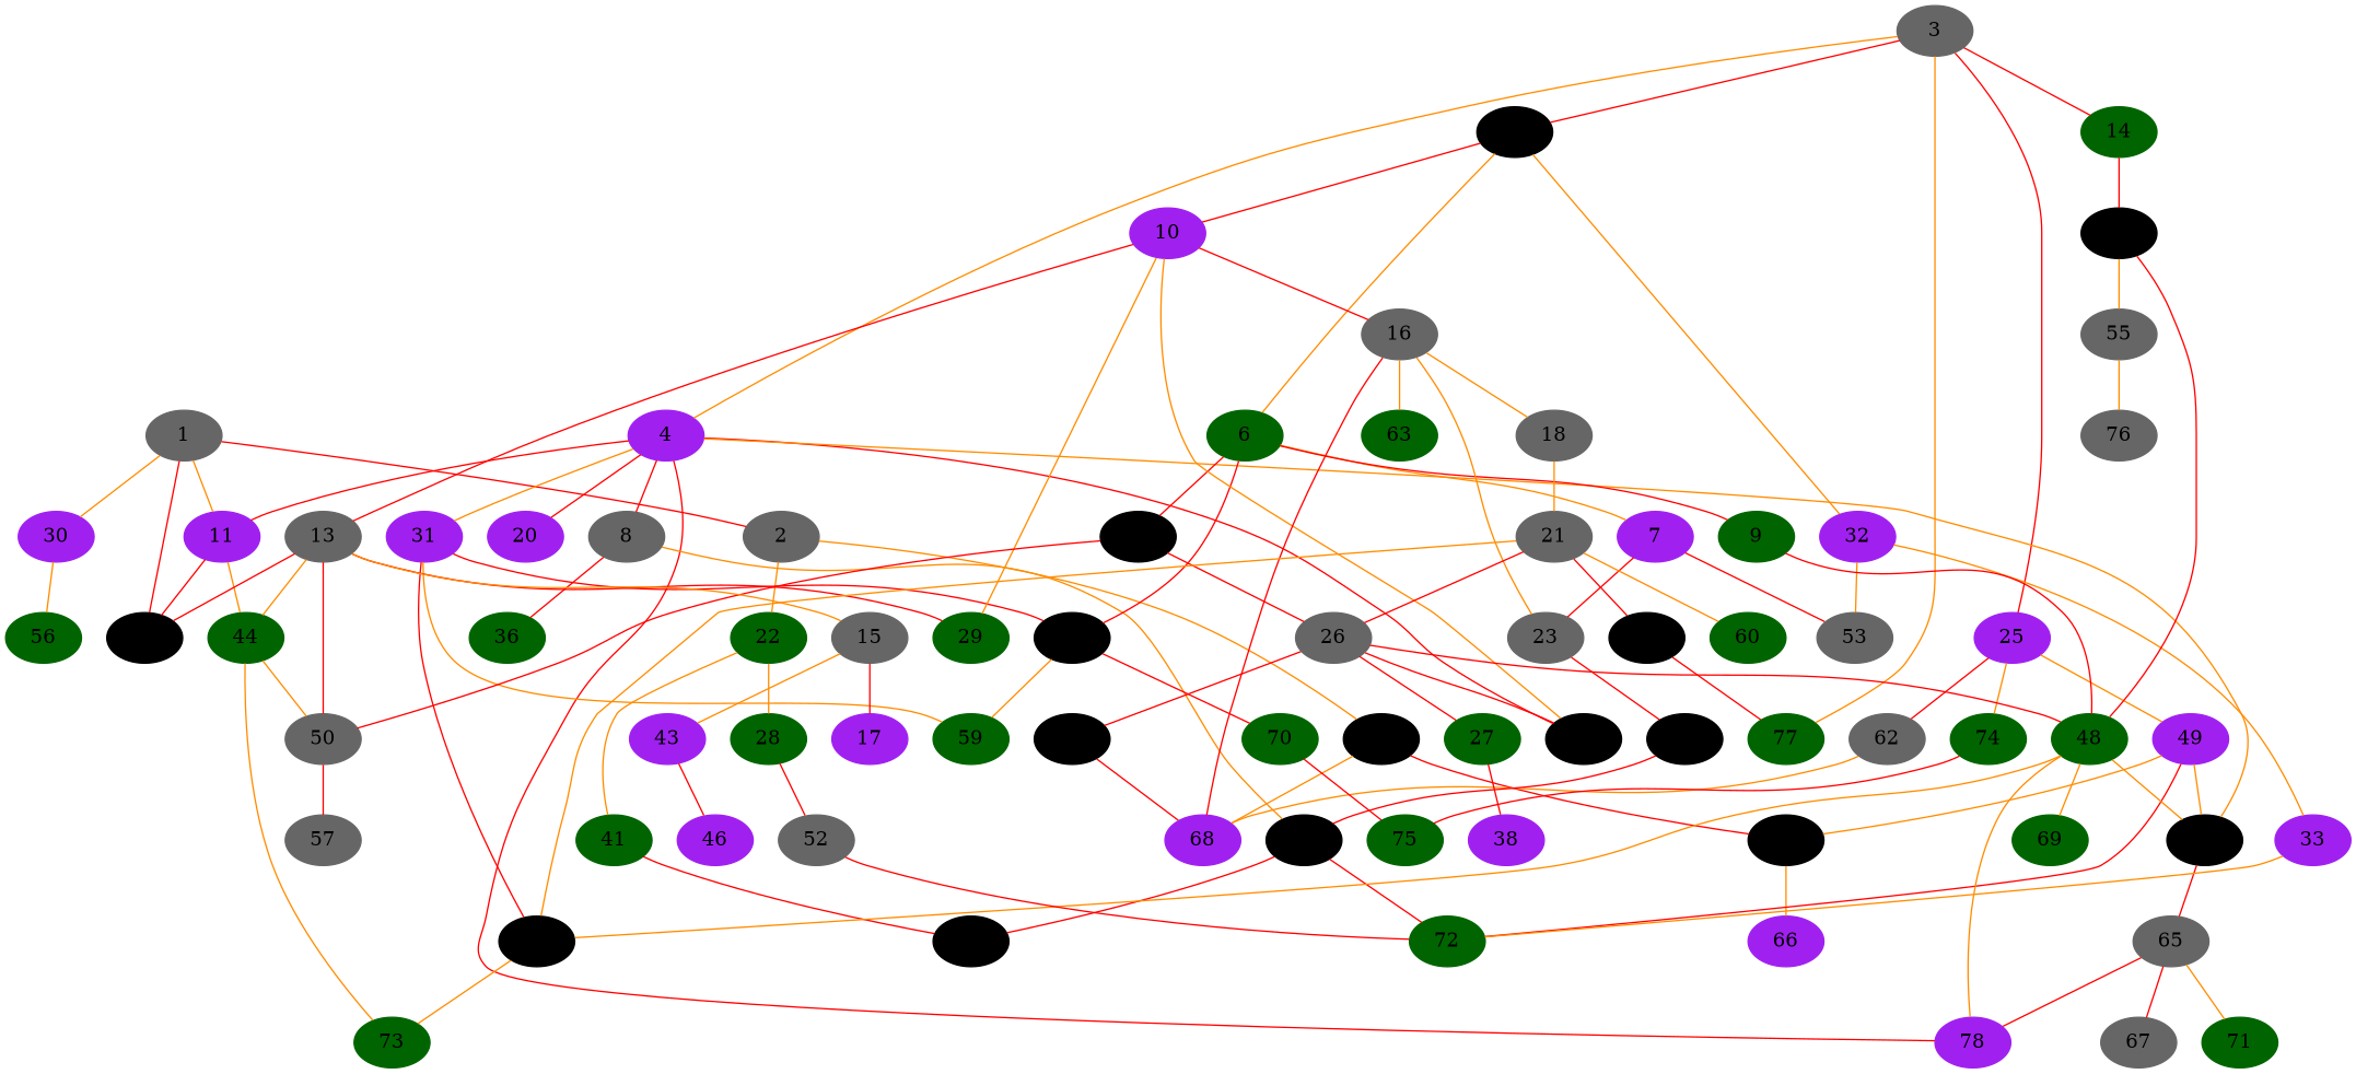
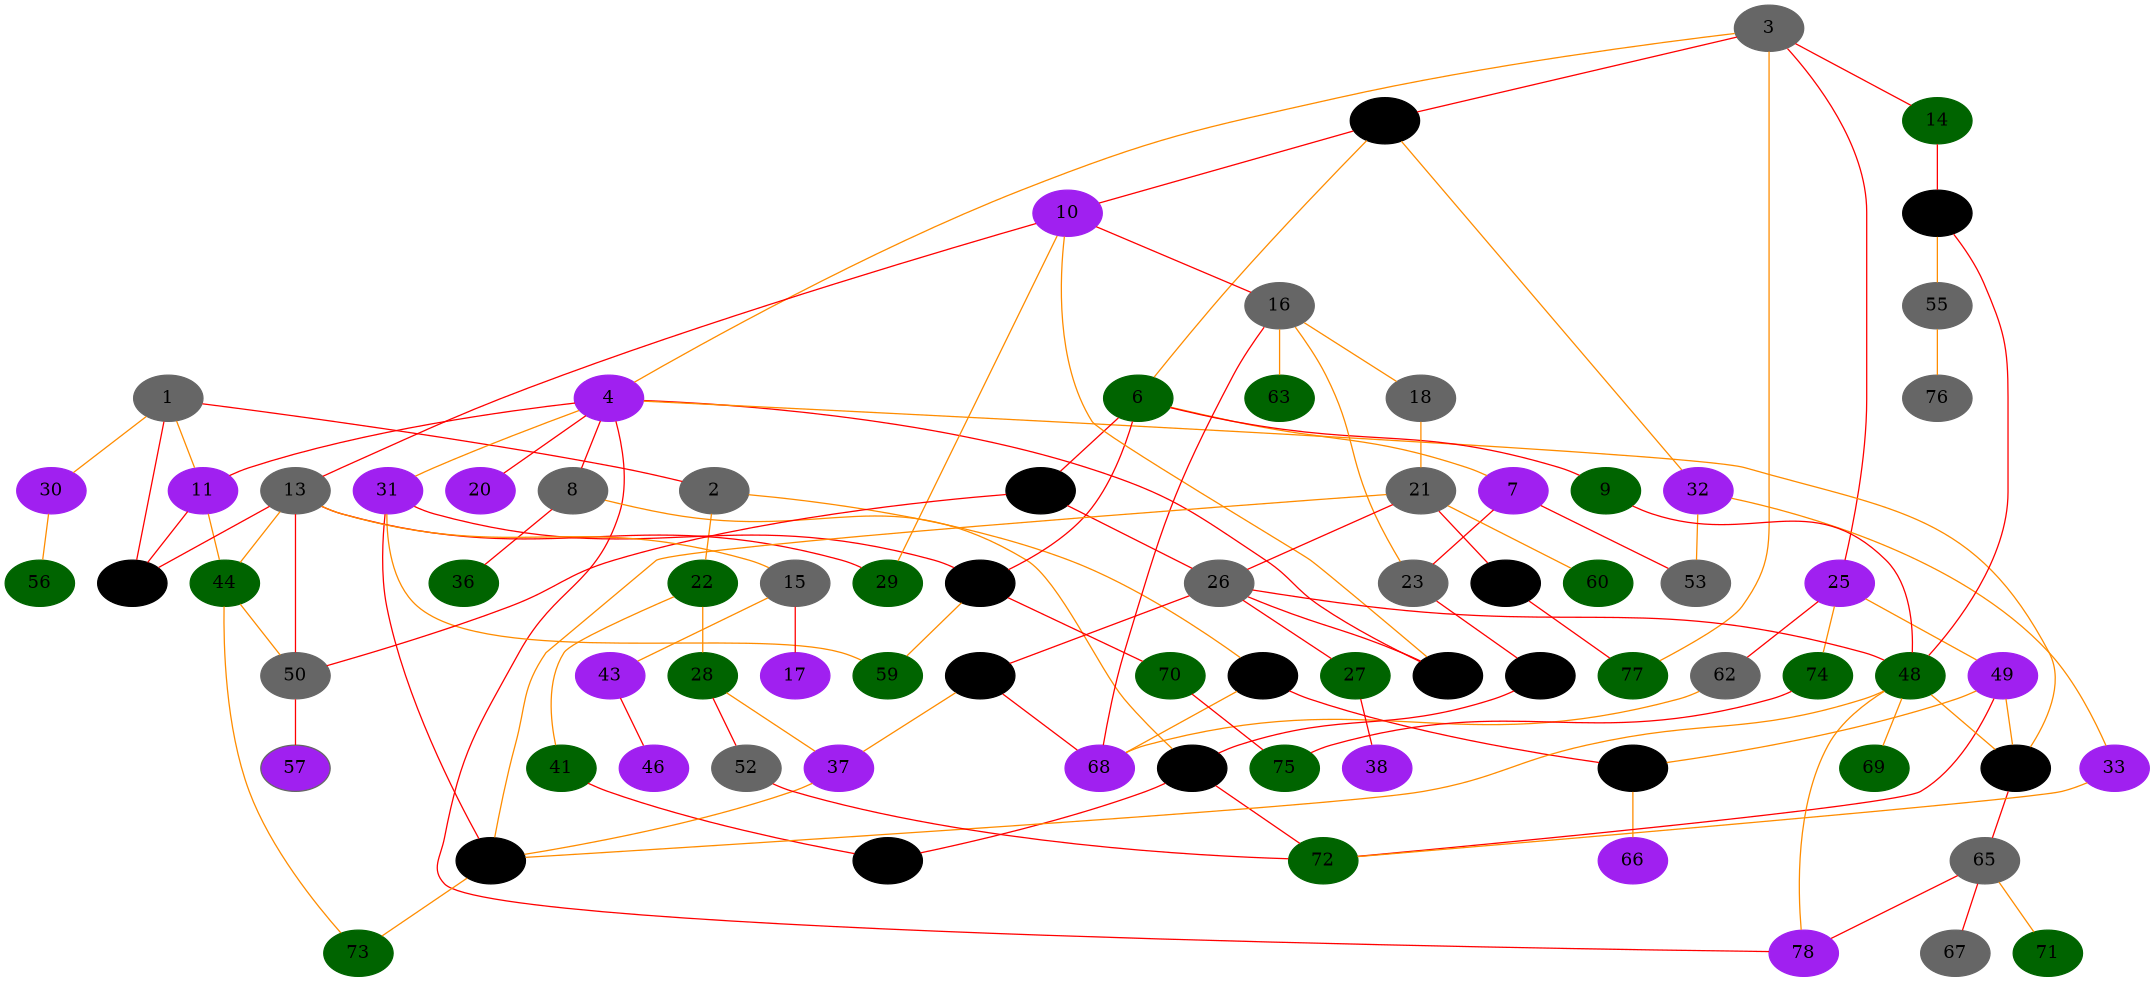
  graph {
    node [color=darkgreen style=filled]
    edge [color=red]
    1 [color=gray40]
    2 [color=gray40]
    19 [color=black]
    30 [color=purple]
    11 [color=purple]
    22
    24 [color=black]
    3 [color=gray40]
    4 [color=purple]
    5 [color=black]
    14
    25 [color=purple]
    77
    56
    28
    41
    68 [color=purple]
    58 [color=black]
    8 [color=gray40]
    20 [color=purple]
    31 [color=purple]
    34 [color=black]
    54 [color=black]
    78 [color=purple]
    6
    10 [color=purple]
    32 [color=purple]
    45 [color=black]
    49 [color=purple]
    62 [color=gray40]
    74
    36
    42 [color=black]
    44
    51 [color=black]
    61 [color=black]
    59
    65 [color=gray40]
    7 [color=purple]
    9
    12 [color=black]
    13 [color=gray40]
    16 [color=gray40]
    29
    53 [color=gray40]
    33 [color=purple]
    23 [color=gray40]
    48
    26 [color=gray40]
    50 [color=gray40]
    70
    40 [color=black]
    72
    64 [color=black]
    69
    15 [color=gray40]
    18 [color=gray40]
    63
    73
    27
    35 [color=black]
-   57 [color=gray40]
+   57 [color=gray40 fillcolor=purple]
    17 [color=purple]
    43 [color=purple]
    55 [color=gray40]
    46 [color=purple]
    21 [color=gray40]
    47 [color=black]
    60
+   37 [color=purple]
    52 [color=gray40]
    66 [color=purple]
    75
    38 [color=purple]
    76 [color=gray40]
    67 [color=gray40]
    71
    1 -- 2
    1 -- 19
    1 -- 30 [color=darkorange]
    1 -- 11 [color=darkorange]
    2 -- 22 [color=darkorange]
    2 -- 24 [color=darkorange]
    30 -- 56 [color=darkorange]
    11 -- 19
    11 -- 44 [color=darkorange]
    22 -- 28 [color=darkorange]
    22 -- 41 [color=darkorange]
    24 -- 68 [color=darkorange]
    24 -- 58
    3 -- 4 [color=darkorange]
    3 -- 5
    3 -- 14
    3 -- 25
    3 -- 77 [color=darkorange]
    4 -- 11
    4 -- 8
    4 -- 20
    4 -- 31 [color=darkorange]
    4 -- 34
    4 -- 54 [color=darkorange]
    4 -- 78
    5 -- 6 [color=darkorange]
    5 -- 10
    5 -- 32 [color=darkorange]
    14 -- 45
    25 -- 49 [color=darkorange]
    25 -- 62
    25 -- 74 [color=darkorange]
+   28 -- 37 [color=darkorange]
    28 -- 52
    41 -- 64
    58 -- 66 [color=darkorange]
    8 -- 36
    8 -- 42 [color=darkorange]
    31 -- 51
    31 -- 61
    31 -- 59 [color=darkorange]
    54 -- 65
    6 -- 51
    6 -- 7 [color=darkorange]
    6 -- 9
    6 -- 12
    10 -- 34 [color=darkorange]
    10 -- 13
    10 -- 16
    10 -- 29 [color=darkorange]
    32 -- 53 [color=darkorange]
    32 -- 33 [color=darkorange]
    45 -- 48
    45 -- 55 [color=darkorange]
    49 -- 58 [color=darkorange]
    49 -- 54 [color=darkorange]
    49 -- 72
    62 -- 68 [color=darkorange]
    74 -- 75
    42 -- 72
    42 -- 64
    44 -- 50 [color=darkorange]
    44 -- 73 [color=darkorange]
    51 -- 59 [color=darkorange]
    51 -- 70
    61 -- 73 [color=darkorange]
    65 -- 78
    65 -- 67
    65 -- 71 [color=darkorange]
    7 -- 53
    7 -- 23
    9 -- 48
    12 -- 26
    12 -- 50
    13 -- 19
    13 -- 44 [color=darkorange]
    13 -- 29
    13 -- 50
    13 -- 15 [color=darkorange]
    16 -- 68
    16 -- 23 [color=darkorange]
    16 -- 18 [color=darkorange]
    16 -- 63 [color=darkorange]
    33 -- 72 [color=darkorange]
    23 -- 40
    48 -- 54 [color=darkorange]
    48 -- 78 [color=darkorange]
    48 -- 61 [color=darkorange]
    48 -- 69 [color=darkorange]
    26 -- 34
    26 -- 48
    26 -- 27
    26 -- 35
    50 -- 57
    70 -- 75
    40 -- 42
    15 -- 17
    15 -- 43 [color=darkorange]
    18 -- 21 [color=darkorange]
    27 -- 38
    35 -- 68
+   35 -- 37 [color=darkorange]
    43 -- 46
    55 -- 76 [color=darkorange]
    21 -- 61 [color=darkorange]
    21 -- 26
    21 -- 47
    21 -- 60 [color=darkorange]
    47 -- 77
+   37 -- 61 [color=darkorange]
    52 -- 72
  }
